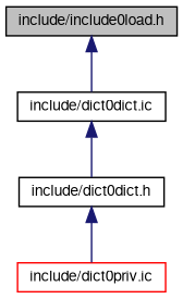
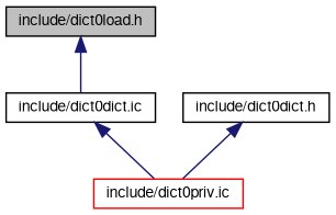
  digraph {
    node [color=black fontname=FreeSans fontsize=10 shape=record]
    edge [color=midnightblue dir=back fontname=FreeSans fontsize=10 labelfontname=FreeSans labelfontsize=10 style=solid]
-   n1 [fillcolor=grey75 fontcolor=black height=0.2 label="include/include0load.h" style=filled width=0.4]
+   n1 [fillcolor=grey75 fontcolor=black height=0.2 label="include/dict0load.h" style=filled width=0.4]
    n2 [height=0.2 label="include/dict0dict.ic" width=0.4]
    n3 [height=0.2 label="include/dict0dict.h" width=0.4]
    n4 [color=red height=0.2 label="include/dict0priv.ic" width=0.4]
    n1 -> n2
-   n2 -> n3
+   n2 -> n4
    n3 -> n4
  }
